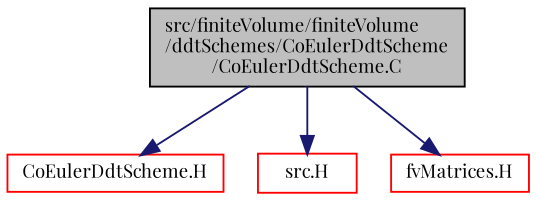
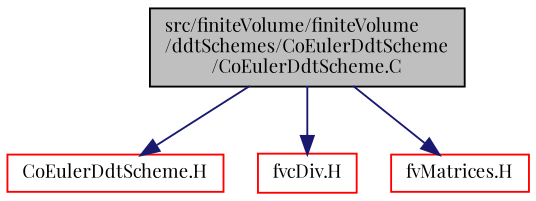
  digraph {
    fontname="Playfair Display"
    node [color=red fontname="Playfair Display" fontsize=10 shape=record]
    edge [color=midnightblue fontname="Playfair Display" fontsize=10 labelfontname=Helvetica labelfontsize=10 style=solid]
    n1 [color=black fillcolor=grey75 fontcolor=black height=0.2 label="src/finiteVolume/finiteVolume\l/ddtSchemes/CoEulerDdtScheme\l/CoEulerDdtScheme.C" style=filled width=0.4]
    n2 [height=0.2 label="CoEulerDdtScheme.H" width=0.4]
-   n3 [height=0.2 label="src.H" width=0.4]
+   n3 [height=0.2 label="fvcDiv.H" width=0.4]
    n4 [height=0.2 label="fvMatrices.H" width=0.4]
    n1 -> n2
    n1 -> n3
    n1 -> n4
  }
